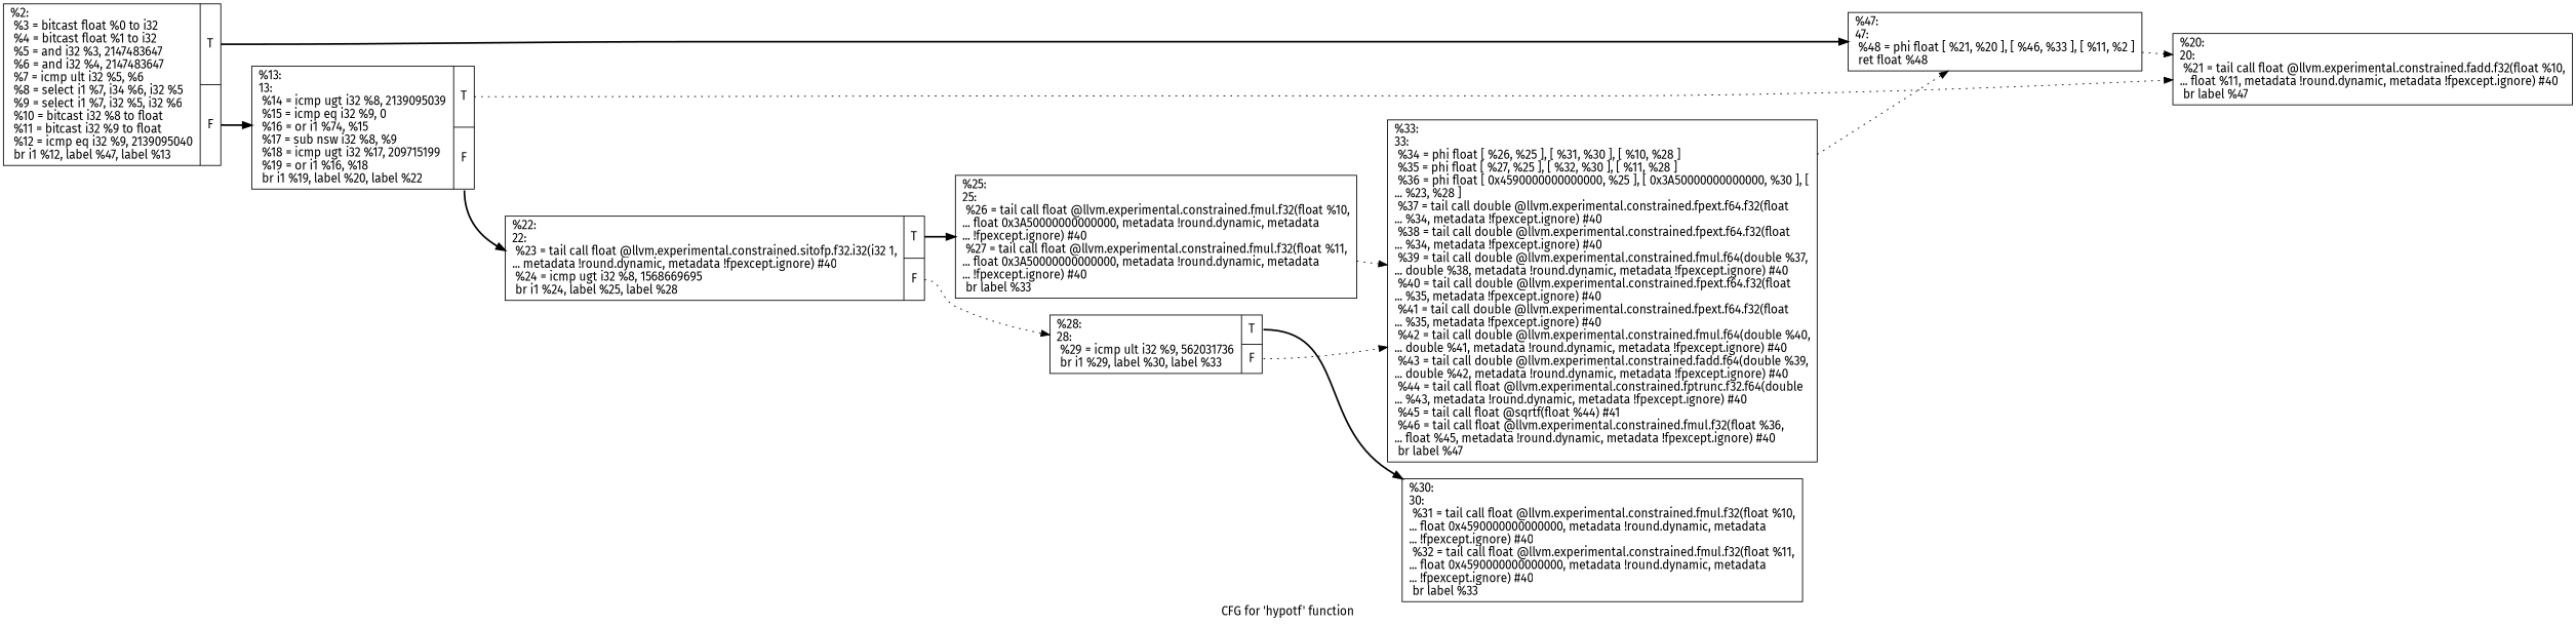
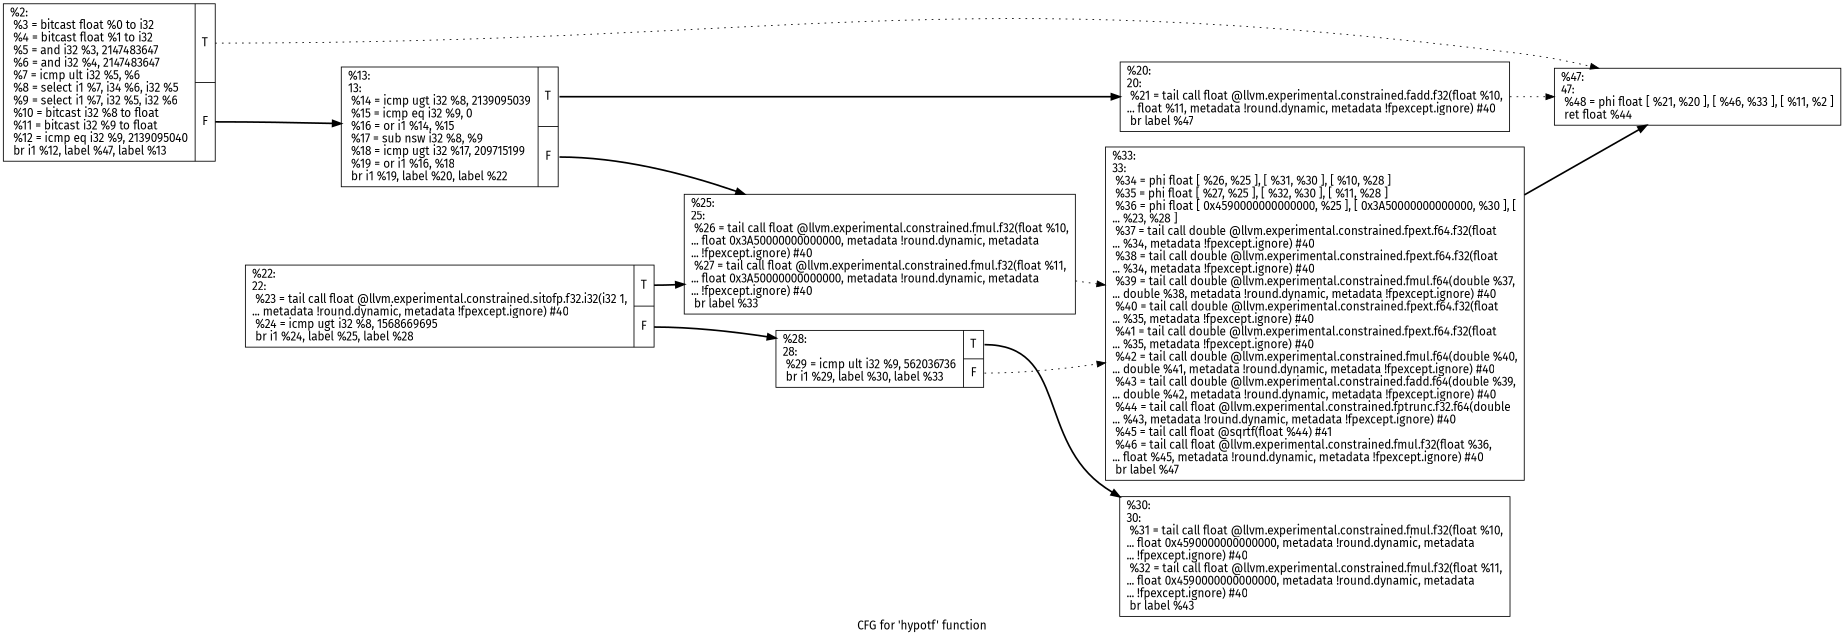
  digraph {
    fontname="Fira Sans"
    label="CFG for 'hypotf' function"
    rankdir=LR
    node [fontname="Fira Sans" shape=record]
    edge [fontname="Fira Sans" style=bold tailport=s0]
    n1 [label="{%2:\l  %3 = bitcast float %0 to i32\l  %4 = bitcast float %1 to i32\l  %5 = and i32 %3, 2147483647\l  %6 = and i32 %4, 2147483647\l  %7 = icmp ult i32 %5, %6\l  %8 = select i1 %7, i34 %6, i32 %5\l  %9 = select i1 %7, i32 %5, i32 %6\l  %10 = bitcast i32 %8 to float\l  %11 = bitcast i32 %9 to float\l  %12 = icmp eq i32 %9, 2139095040\l  br i1 %12, label %47, label %13\l|{<s0>T|<s1>F}}"]
-   n2 [label="{%47:\l47:                                               \l  %48 = phi float [ %21, %20 ], [ %46, %33 ], [ %11, %2 ]\l  ret float %48\l}"]
-   n3 [label="{%13:\l13:                                               \l  %14 = icmp ugt i32 %8, 2139095039\l  %15 = icmp eq i32 %9, 0\l  %16 = or i1 %74, %15\l  %17 = sub nsw i32 %8, %9\l  %18 = icmp ugt i32 %17, 209715199\l  %19 = or i1 %16, %18\l  br i1 %19, label %20, label %22\l|{<s0>T|<s1>F}}"]
+   n2 [label="{%47:\l47:                                               \l  %48 = phi float [ %21, %20 ], [ %46, %33 ], [ %11, %2 ]\l  ret float %44\l}"]
+   n3 [label="{%13:\l13:                                               \l  %14 = icmp ugt i32 %8, 2139095039\l  %15 = icmp eq i32 %9, 0\l  %16 = or i1 %14, %15\l  %17 = sub nsw i32 %8, %9\l  %18 = icmp ugt i32 %17, 209715199\l  %19 = or i1 %16, %18\l  br i1 %19, label %20, label %22\l|{<s0>T|<s1>F}}"]
    n4 [label="{%20:\l20:                                               \l  %21 = tail call float @llvm.experimental.constrained.fadd.f32(float %10,\l... float %11, metadata !round.dynamic, metadata !fpexcept.ignore) #40\l  br label %47\l}"]
    n5 [label="{%22:\l22:                                               \l  %23 = tail call float @llvm.experimental.constrained.sitofp.f32.i32(i32 1,\l... metadata !round.dynamic, metadata !fpexcept.ignore) #40\l  %24 = icmp ugt i32 %8, 1568669695\l  br i1 %24, label %25, label %28\l|{<s0>T|<s1>F}}"]
    n6 [label="{%25:\l25:                                               \l  %26 = tail call float @llvm.experimental.constrained.fmul.f32(float %10,\l... float 0x3A50000000000000, metadata !round.dynamic, metadata\l... !fpexcept.ignore) #40\l  %27 = tail call float @llvm.experimental.constrained.fmul.f32(float %11,\l... float 0x3A50000000000000, metadata !round.dynamic, metadata\l... !fpexcept.ignore) #40\l  br label %33\l}"]
-   n7 [label="{%28:\l28:                                               \l  %29 = icmp ult i32 %9, 562031736\l  br i1 %29, label %30, label %33\l|{<s0>T|<s1>F}}"]
+   n7 [label="{%28:\l28:                                               \l  %29 = icmp ult i32 %9, 562036736\l  br i1 %29, label %30, label %33\l|{<s0>T|<s1>F}}"]
    n8 [label="{%33:\l33:                                               \l  %34 = phi float [ %26, %25 ], [ %31, %30 ], [ %10, %28 ]\l  %35 = phi float [ %27, %25 ], [ %32, %30 ], [ %11, %28 ]\l  %36 = phi float [ 0x4590000000000000, %25 ], [ 0x3A50000000000000, %30 ], [\l... %23, %28 ]\l  %37 = tail call double @llvm.experimental.constrained.fpext.f64.f32(float\l... %34, metadata !fpexcept.ignore) #40\l  %38 = tail call double @llvm.experimental.constrained.fpext.f64.f32(float\l... %34, metadata !fpexcept.ignore) #40\l  %39 = tail call double @llvm.experimental.constrained.fmul.f64(double %37,\l... double %38, metadata !round.dynamic, metadata !fpexcept.ignore) #40\l  %40 = tail call double @llvm.experimental.constrained.fpext.f64.f32(float\l... %35, metadata !fpexcept.ignore) #40\l  %41 = tail call double @llvm.experimental.constrained.fpext.f64.f32(float\l... %35, metadata !fpexcept.ignore) #40\l  %42 = tail call double @llvm.experimental.constrained.fmul.f64(double %40,\l... double %41, metadata !round.dynamic, metadata !fpexcept.ignore) #40\l  %43 = tail call double @llvm.experimental.constrained.fadd.f64(double %39,\l... double %42, metadata !round.dynamic, metadata !fpexcept.ignore) #40\l  %44 = tail call float @llvm.experimental.constrained.fptrunc.f32.f64(double\l... %43, metadata !round.dynamic, metadata !fpexcept.ignore) #40\l  %45 = tail call float @sqrtf(float %44) #41\l  %46 = tail call float @llvm.experimental.constrained.fmul.f32(float %36,\l... float %45, metadata !round.dynamic, metadata !fpexcept.ignore) #40\l  br label %47\l}"]
-   n9 [label="{%30:\l30:                                               \l  %31 = tail call float @llvm.experimental.constrained.fmul.f32(float %10,\l... float 0x4590000000000000, metadata !round.dynamic, metadata\l... !fpexcept.ignore) #40\l  %32 = tail call float @llvm.experimental.constrained.fmul.f32(float %11,\l... float 0x4590000000000000, metadata !round.dynamic, metadata\l... !fpexcept.ignore) #40\l  br label %33\l}"]
-   n1 -> n2
+   n9 [label="{%30:\l30:                                               \l  %31 = tail call float @llvm.experimental.constrained.fmul.f32(float %10,\l... float 0x4590000000000000, metadata !round.dynamic, metadata\l... !fpexcept.ignore) #40\l  %32 = tail call float @llvm.experimental.constrained.fmul.f32(float %11,\l... float 0x4590000000000000, metadata !round.dynamic, metadata\l... !fpexcept.ignore) #40\l  br label %43\l}"]
+   n1 -> n2 [style=dotted]
    n1 -> n3 [tailport=s1]
-   n3 -> n4 [style=dotted]
-   n3 -> n5 [tailport=s1]
-   n2 -> n4 [style=dotted tailport=""]
+   n3 -> n4
+   n3 -> n6 [tailport=s1]
+   n4 -> n2 [style=dotted tailport=""]
    n5 -> n6
-   n5 -> n7 [style=dotted tailport=s1]
+   n5 -> n7 [tailport=s1]
    n6 -> n8 [style=dotted tailport=""]
    n7 -> n8 [style=dotted tailport=s1]
    n7 -> n9
-   n8 -> n2 [style=dotted tailport=""]
+   n8 -> n2 [tailport=""]
  }
